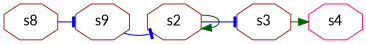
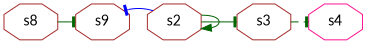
  digraph {
    fontname=Lato
    node [color=brown fontname=Lato player=0 shape=octagon]
    edge [arrowhead=tee color=blue fontname=Lato]
    n1 [label=s8]
    n2 [label=s9 player=1]
    s2
    s3
    s4 [color=deeppink player=1]
-   n1 -> n2 [constraint="time % 4 == 0 && !(time % 5 == 0)"]
-   n2 -> s2 [constraint="time % 4 == 1 || time % 4 == 2"]
+   n1 -> n2 [color=darkgreen constraint="time % 4 == 0 && !(time % 5 == 0)"]
+   s2 -> n2 [constraint="time % 4 == 1 || time % 4 == 2"]
    s2 -> s2 [arrowhead=normal color=darkgreen constraint="time % 3 == 0"]
-   s2 -> s3 [constraint="!(time % 5 == 0)"]
-   s3 -> s4 [arrowhead=normal color=darkgreen constraint="time == 6 || time == 16 || time == 18 || time == 23"]
+   s2 -> s3 [color=darkgreen constraint="!(time % 5 == 0)"]
+   s3 -> s4 [color=darkgreen constraint="time == 6 || time == 16 || time == 18 || time == 23"]
  }
